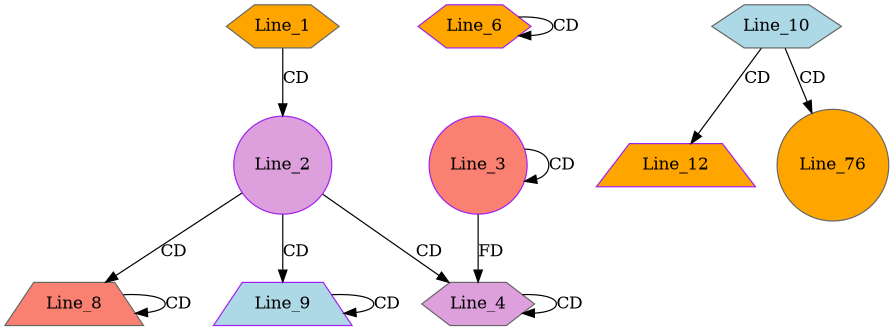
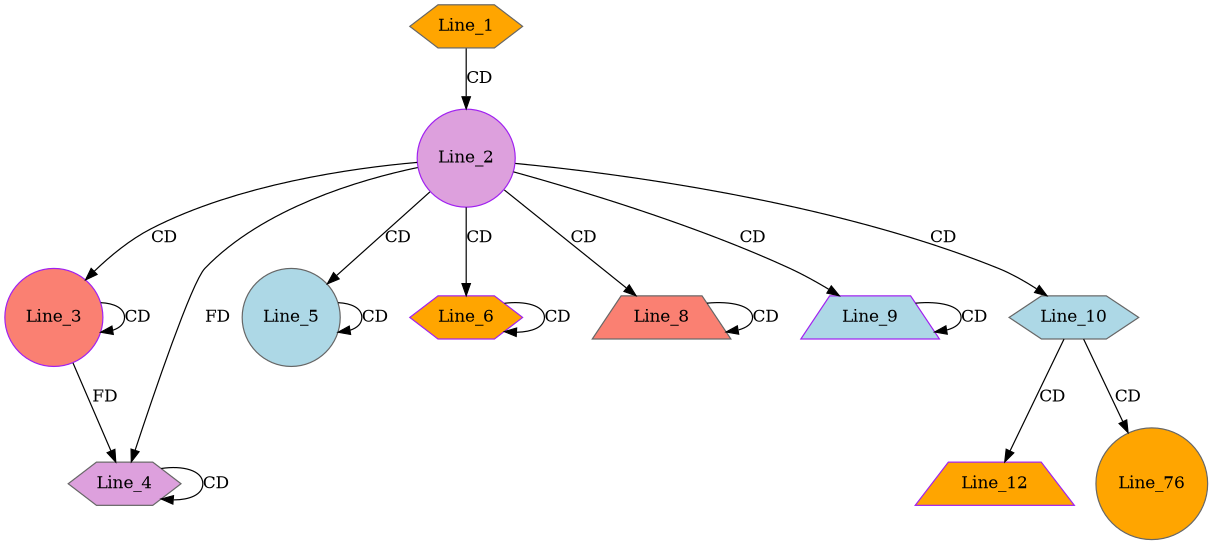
  digraph {
    node [color=gray40 fillcolor=orange shape=hexagon style=filled]
    Line_1
    Line_2 [color=purple fillcolor=plum shape=circle]
    Line_3 [color=purple fillcolor=salmon shape=circle]
    Line_4 [fillcolor=plum]
+   Line_5 [fillcolor=lightblue shape=circle]
    Line_6 [color=purple]
    Line_8 [fillcolor=salmon shape=trapezium]
    Line_9 [color=purple fillcolor=lightblue shape=trapezium]
    Line_10 [fillcolor=lightblue]
    Line_12 [color=purple shape=trapezium]
    n11 [label=Line_76 shape=circle]
    Line_1 -> Line_2 [label=CD]
-   Line_2 -> Line_4 [label=CD]
+   Line_2 -> Line_3 [label=CD]
+   Line_2 -> Line_4 [label=FD]
+   Line_2 -> Line_5 [label=CD]
+   Line_2 -> Line_6 [label=CD]
    Line_2 -> Line_8 [label=CD]
    Line_2 -> Line_9 [label=CD]
+   Line_2 -> Line_10 [label=CD]
    Line_3 -> Line_3 [label=CD]
    Line_3 -> Line_4 [label=FD]
    Line_4 -> Line_4 [label=CD]
+   Line_5 -> Line_5 [label=CD]
    Line_6 -> Line_6 [label=CD]
    Line_8 -> Line_8 [label=CD]
    Line_9 -> Line_9 [label=CD]
    Line_10 -> Line_12 [label=CD]
    Line_10 -> n11 [label=CD]
  }
